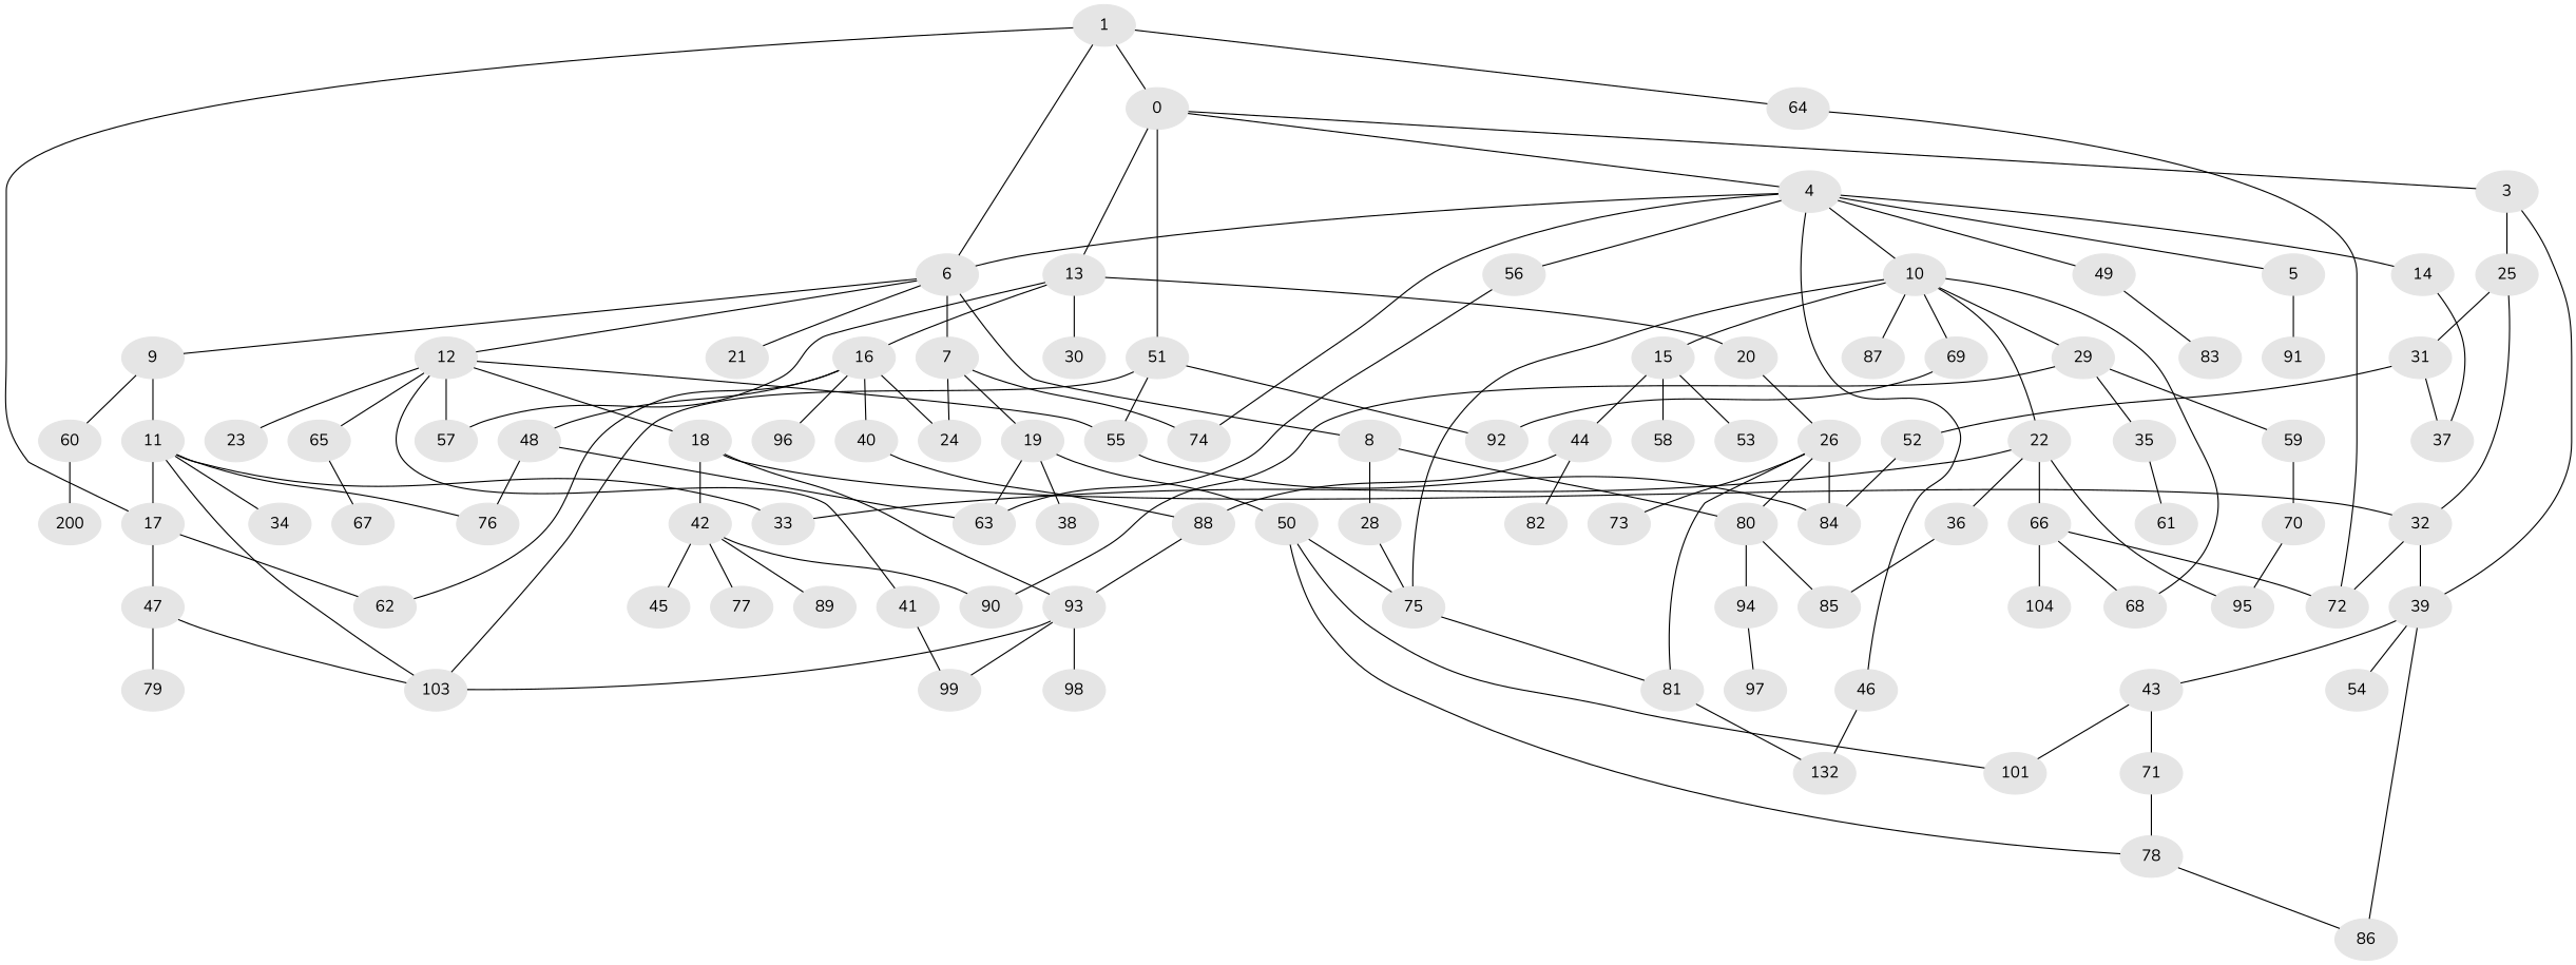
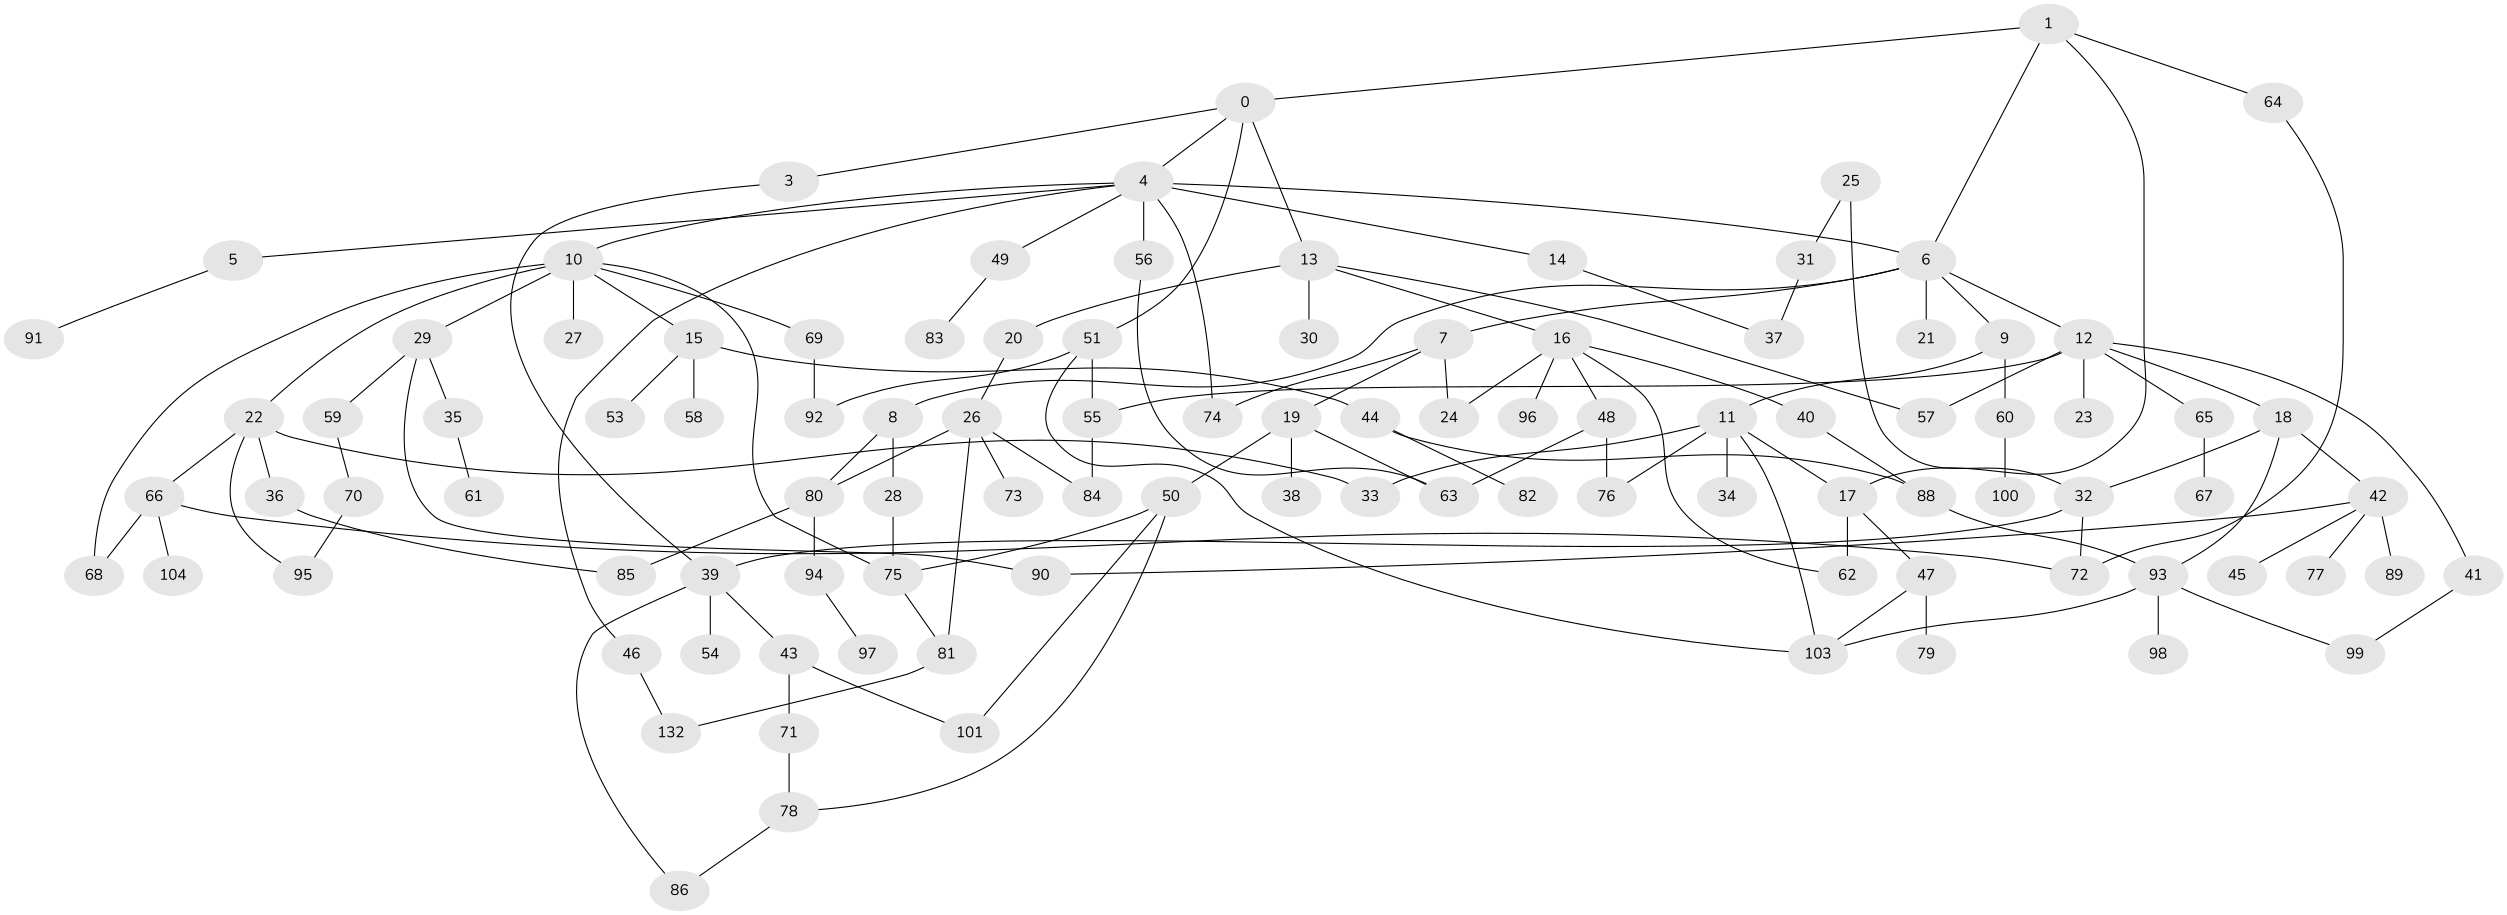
  graph {
    fontname=Nunito
    node [color=gray90 fontname=Nunito style=filled]
    edge [fontname=Nunito]
    n1 [label=0]
    1
    6
    17
    64
    3
    4
    13
    51
    7
    8
    9
    12
    21
    62
    47
    72
    25
    39
    5
    10
    14
    46
    49
    56
    74
    57
    16
    20
    30
    103
    55
    92
    32
    31
    43
    54
    86
    91
    15
    22
-   27 [label=87]
+   27
    29
    68
    69
    75
    37
    n48 [label=132]
    83
    63
    19
    24
    28
    80
    11
    60
    18
    23
    41
    65
    38
    50
    85
    94
    33
    34
    76
-   100 [label=200]
+   100
    44
    53
    58
    36
    66
    95
    35
    59
    90
    81
    42
    93
    99
    84
    67
    40
    48
    96
    26
    88
    82
    79
    45
    77
    89
    98
    101
    78
    73
    104
-   52
    61
    70
    71
    97
    n1 -- 3
    n1 -- 4
    n1 -- 13
    n1 -- 51
    1 -- n1
    1 -- 6
    1 -- 17
    1 -- 64
    6 -- 7
    6 -- 8
    6 -- 9
    6 -- 12
    6 -- 21
    17 -- 62
    17 -- 47
    64 -- 72
-   3 -- 25
    3 -- 39
    4 -- 6
    4 -- 5
    4 -- 10
    4 -- 14
    4 -- 46
    4 -- 49
    4 -- 56
    4 -- 74
    13 -- 57
    13 -- 16
    13 -- 20
    13 -- 30
    51 -- 103
    51 -- 55
    51 -- 92
    7 -- 74
    7 -- 19
    7 -- 24
    8 -- 28
    8 -- 80
    9 -- 11
    9 -- 60
    12 -- 57
    12 -- 55
    12 -- 18
    12 -- 23
    12 -- 41
    12 -- 65
    47 -- 103
    47 -- 79
    25 -- 32
    25 -- 31
    39 -- 43
    39 -- 54
    39 -- 86
    5 -- 91
    10 -- 15
    10 -- 22
    10 -- 27
    10 -- 29
    10 -- 68
    10 -- 69
    10 -- 75
    14 -- 37
    46 -- n48
    49 -- 83
    56 -- 63
    16 -- 62
    16 -- 24
    16 -- 40
    16 -- 48
    16 -- 96
    20 -- 26
    55 -- 84
    32 -- 72
    32 -- 39
    31 -- 37
-   31 -- 52
    43 -- 101
    43 -- 71
    15 -- 44
    15 -- 53
    15 -- 58
    22 -- 33
    22 -- 36
    22 -- 66
    22 -- 95
    29 -- 35
    29 -- 59
    29 -- 90
    69 -- 92
    75 -- 81
    19 -- 63
    19 -- 38
    19 -- 50
    28 -- 75
    80 -- 85
    80 -- 94
    11 -- 17
    11 -- 103
    11 -- 33
    11 -- 34
    11 -- 76
    60 -- 100
    18 -- 32
    18 -- 42
    18 -- 93
    41 -- 99
    65 -- 67
    50 -- 75
    50 -- 101
    50 -- 78
    94 -- 97
    44 -- 88
    44 -- 82
    36 -- 85
    66 -- 72
    66 -- 68
    66 -- 104
    35 -- 61
    59 -- 70
    81 -- n48
    42 -- 90
    42 -- 45
    42 -- 77
    42 -- 89
    93 -- 103
    93 -- 99
    93 -- 98
    40 -- 88
    48 -- 63
    48 -- 76
    26 -- 80
    26 -- 81
    26 -- 84
    26 -- 73
    88 -- 93
    78 -- 86
-   52 -- 84
    70 -- 95
    71 -- 78
  }
